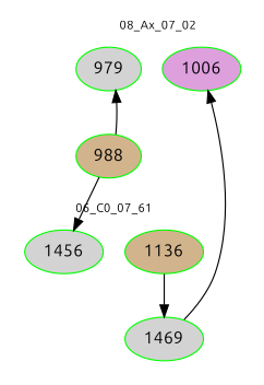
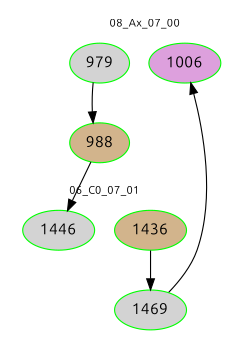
  digraph {
    fontname=Ubuntu
    node [color=green fillcolor=lightgrey fontname=Ubuntu style=filled]
    edge [color=black fontname=Ubuntu]
    n1 [label=979]
    n2 [fillcolor=plum label=1006]
    n3 [fillcolor=tan label=988]
-   n4 [fillcolor=tan label=1136]
+   n4 [fillcolor=tan label=1436]
    n5 [label=1469]
-   n6 [label=1456]
+   n6 [label=1446]
    subgraph cluster_1 {
      color=white
      fontsize=10
-     label="08_Ax_07_02"
+     label="08_Ax_07_00"
      n1
      n2
      n3
    }
    subgraph cluster_2 {
      color=white
      fontsize=10
-     label="06_C0_07_61"
+     label="06_C0_07_01"
      n4
      n5
      n6
    }
-   n3 -> n1
+   n1 -> n3
    n3 -> n6
    n4 -> n5
    n5 -> n2
  }
